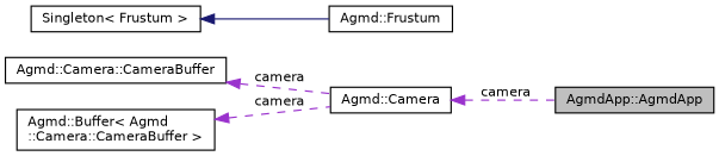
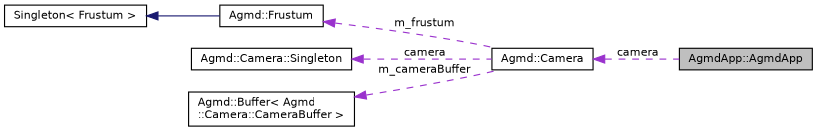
  digraph {
    rankdir=LR
    node [color=black fillcolor=white fontname=Helvetica fontsize=10 shape=record style=filled]
    edge [color=darkorchid3 dir=back fontname=Helvetica fontsize=10 labelfontname=Helvetica labelfontsize=10 style=dashed]
    n1 [fillcolor=grey75 fontcolor=black height=0.2 label="AgmdApp::AgmdApp" width=0.4]
    n2 [height=0.2 label="Agmd::Camera" width=0.4]
    n3 [height=0.2 label="Agmd::Frustum" width=0.4]
    n4 [height=0.2 label="Singleton\< Frustum \>" width=0.4]
-   n5 [height=0.2 label="Agmd::Camera::CameraBuffer" width=0.4]
+   n5 [height=0.2 label="Agmd::Camera::Singleton" width=0.4]
    n6 [height=0.2 label="Agmd::Buffer\< Agmd\l::Camera::CameraBuffer \>" width=0.4]
    n2 -> n1 [label=" camera"]
+   n3 -> n2 [label=" m_frustum"]
    n4 -> n3 [color=midnightblue style=solid]
    n5 -> n2 [label=" camera"]
-   n6 -> n2 [label=" camera"]
+   n6 -> n2 [label=" m_cameraBuffer"]
  }
